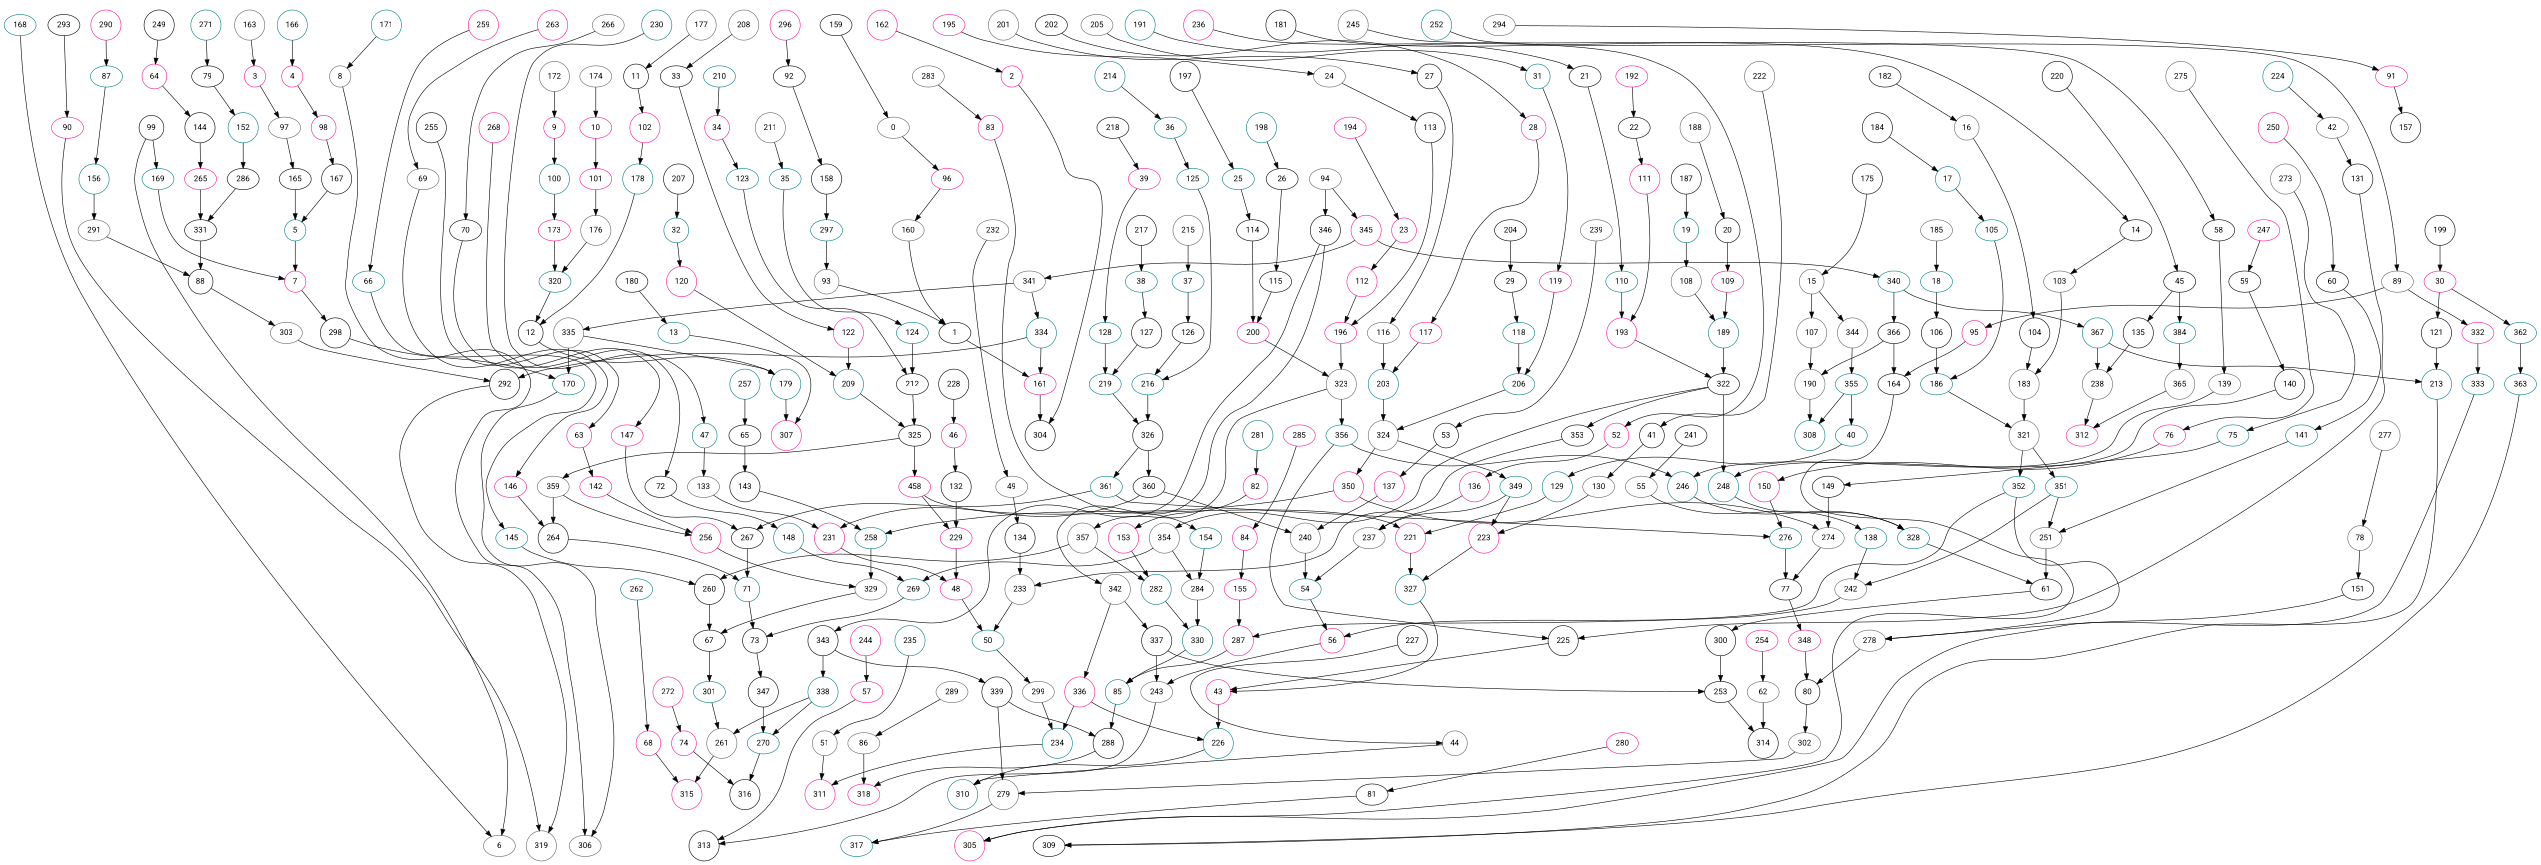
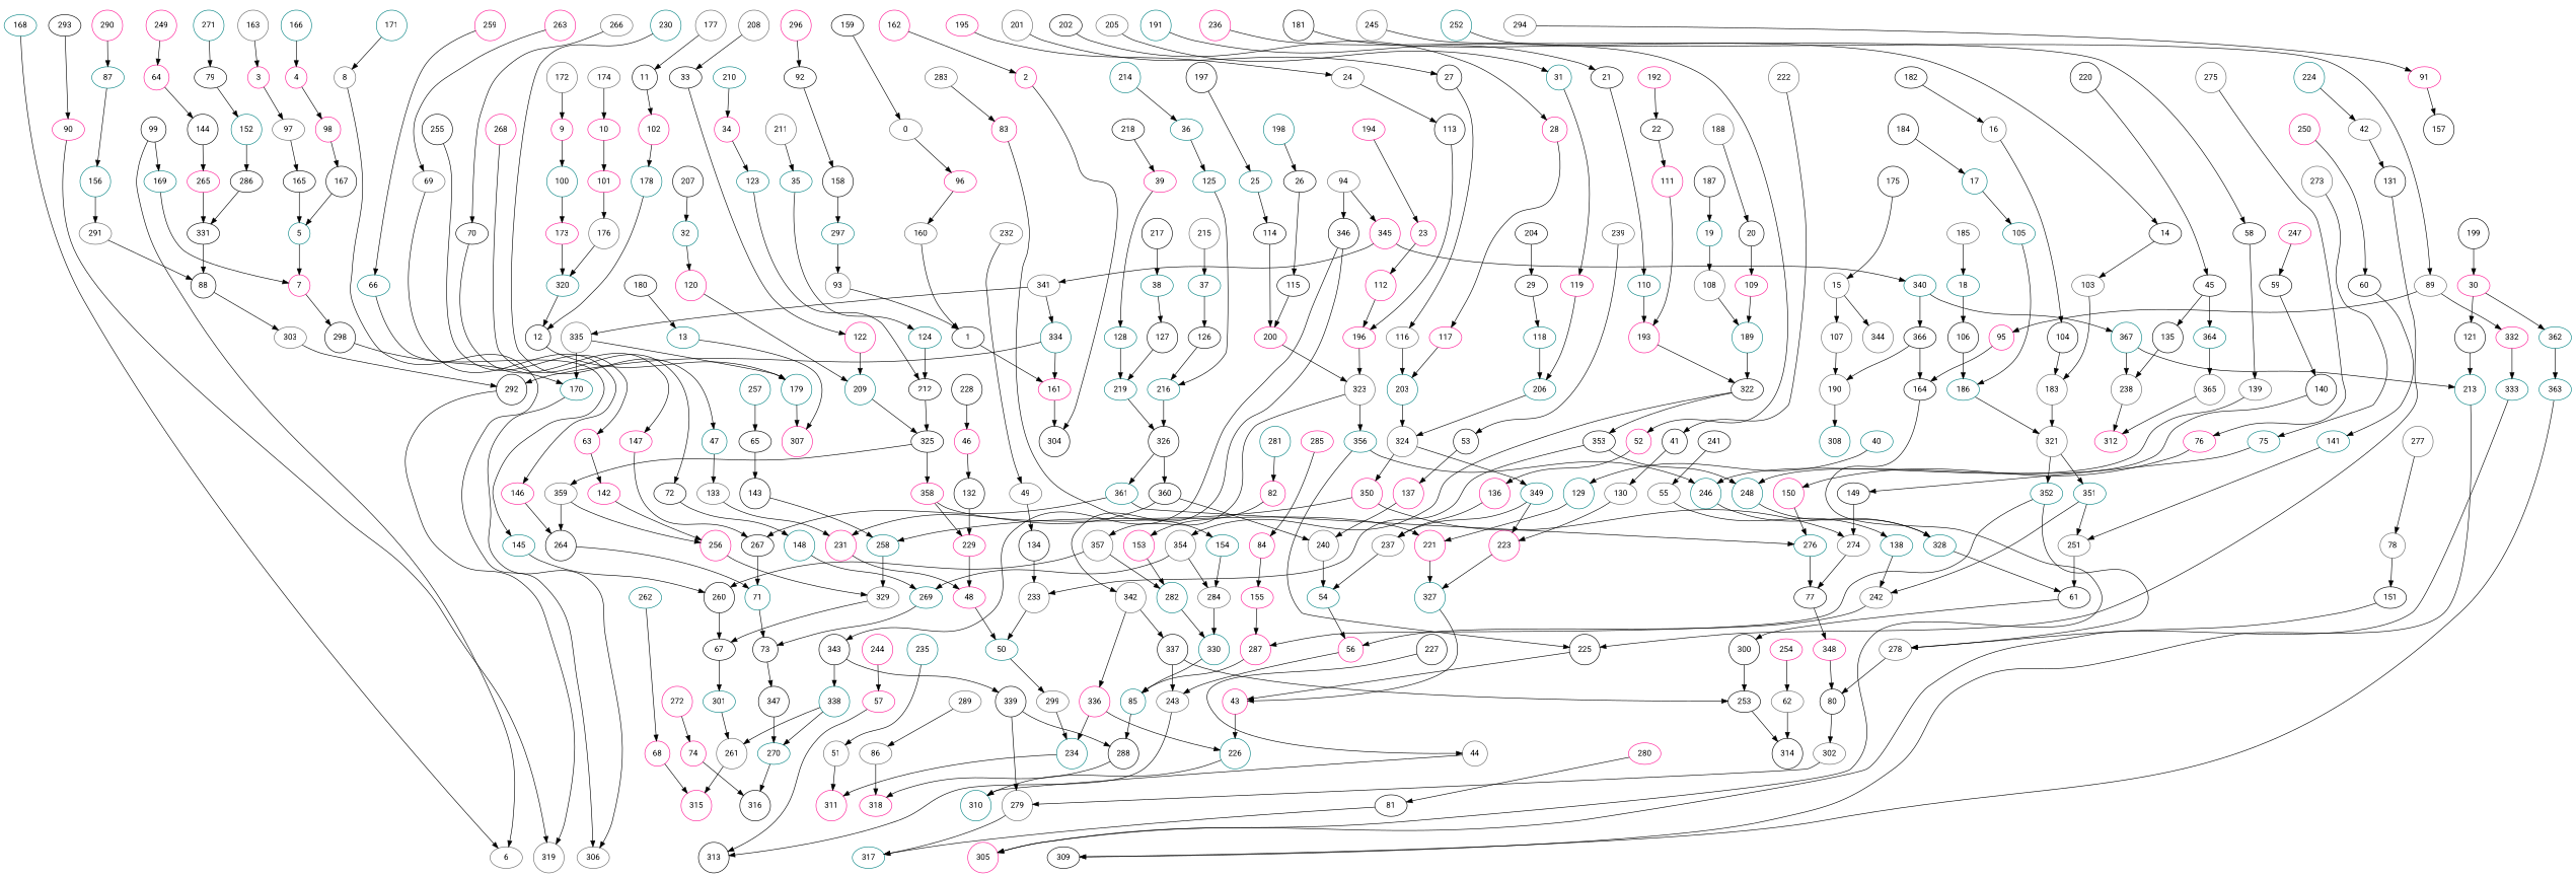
  digraph {
    fontname=Roboto
    node [color=black fontname=Roboto shape=circle]
    edge [fontname=Roboto weight=0]
    0 [color=gray40 shape=ellipse]
    96 [color=deeppink shape=ellipse]
    160 [color=gray40 shape=ellipse]
    1 [shape=ellipse]
    161 [color=deeppink shape=ellipse]
    304
    2 [color=deeppink]
    3 [color=deeppink]
    97 [color=gray40 shape=ellipse]
    165 [shape=ellipse]
    4 [color=deeppink]
    98 [color=deeppink]
    167
    5 [color=teal]
    7 [color=deeppink]
    298
    6 [color=gray40 shape=ellipse]
    99
    169 [color=teal shape=ellipse]
    170 [color=teal shape=ellipse]
    8 [color=gray40]
    306 [color=gray40 shape=ellipse]
    9 [color=deeppink]
    100 [color=teal]
    173 [color=deeppink shape=ellipse]
    10 [color=deeppink shape=ellipse]
    101 [color=deeppink shape=ellipse]
    176 [color=gray40]
    102 [color=deeppink]
    11
    178 [color=teal]
    179 [color=teal]
    12
    307 [color=deeppink]
    13 [color=teal shape=ellipse]
    14 [shape=ellipse]
    103 [color=gray40 shape=ellipse]
    183 [color=gray40]
    15 [color=gray40]
    107 [color=gray40]
    344 [color=gray40]
    190 [color=gray40]
-   355 [color=teal shape=ellipse]
    16 [color=gray40]
    104
    17 [color=teal]
    105 [color=teal shape=ellipse]
    186 [color=teal shape=ellipse]
    18 [color=teal shape=ellipse]
    106
    19 [color=teal]
    108 [color=gray40]
    189 [color=teal]
    109 [color=deeppink shape=ellipse]
    20
    21 [shape=ellipse]
    110 [color=teal shape=ellipse]
    193 [color=deeppink]
    22 [shape=ellipse]
    111 [color=deeppink]
    23 [color=deeppink]
    112 [color=deeppink]
    196 [color=deeppink shape=ellipse]
    24 [color=gray40 shape=ellipse]
    113
    25 [color=teal shape=ellipse]
    114 [shape=ellipse]
    200 [color=deeppink shape=ellipse]
    26 [shape=ellipse]
    115 [shape=ellipse]
    116 [color=gray40 shape=ellipse]
    27
    203 [color=teal]
    28 [color=deeppink]
    117 [color=deeppink shape=ellipse]
    29 [shape=ellipse]
    118 [color=teal shape=ellipse]
    206 [color=teal shape=ellipse]
    30 [color=deeppink shape=ellipse]
    121
    362 [color=teal shape=ellipse]
    213 [color=teal]
    363 [color=teal shape=ellipse]
    31 [color=teal]
    119 [color=deeppink shape=ellipse]
    32 [color=teal]
    120 [color=deeppink]
    209 [color=teal]
    33 [shape=ellipse]
    122 [color=deeppink]
    34 [color=deeppink]
    123 [color=teal shape=ellipse]
    212 [shape=ellipse]
    35 [color=teal shape=ellipse]
    124 [color=teal shape=ellipse]
    36 [color=teal shape=ellipse]
    125 [color=teal shape=ellipse]
    216 [color=teal shape=ellipse]
    37 [color=teal shape=ellipse]
    126 [shape=ellipse]
    38 [color=teal shape=ellipse]
    127
    219 [color=teal shape=ellipse]
    39 [color=deeppink shape=ellipse]
    128 [color=teal shape=ellipse]
    40 [color=teal shape=ellipse]
    129 [color=teal]
    221 [color=deeppink]
    130 [color=gray40 shape=ellipse]
    41
    223 [color=deeppink]
    42 [color=gray40 shape=ellipse]
    131
    225
    43 [color=deeppink]
    226 [color=teal]
    310 [color=teal]
    44 [color=gray40]
    45 [shape=ellipse]
    135
-   364 [color=teal shape=ellipse label=384]
+   364 [color=teal shape=ellipse]
    238 [color=gray40]
    365 [color=gray40]
    46 [color=deeppink]
    132
    229 [color=deeppink shape=ellipse]
    47 [color=teal]
    133 [color=gray40 shape=ellipse]
    231 [color=deeppink]
    48 [color=deeppink shape=ellipse]
    50 [color=teal shape=ellipse]
    299 [color=gray40 shape=ellipse]
    49 [color=gray40 shape=ellipse]
    134
    233 [color=gray40]
    234 [color=teal]
    51 [color=gray40]
    311 [color=deeppink]
    52 [color=deeppink]
    136 [color=deeppink]
    237 [color=gray40 shape=ellipse]
    137 [color=deeppink]
    53
    240 [color=gray40]
    54 [color=teal shape=ellipse]
    56 [color=deeppink]
    243 [color=gray40 shape=ellipse]
    55 [color=gray40 shape=ellipse]
    138 [color=teal shape=ellipse]
    242 [color=gray40 shape=ellipse]
    313
    57 [color=deeppink shape=ellipse]
    58 [shape=ellipse]
    139 [color=gray40 shape=ellipse]
    246 [color=teal]
    59 [shape=ellipse]
    140
    248 [color=teal]
    60 [shape=ellipse]
    141 [color=teal shape=ellipse]
    251 [color=gray40 shape=ellipse]
    61 [shape=ellipse]
    300
    253 [shape=ellipse]
    62 [color=gray40 shape=ellipse]
    314
    63 [color=deeppink]
    142 [color=deeppink shape=ellipse]
    256 [color=deeppink]
    64 [color=deeppink]
    144
    265 [color=deeppink shape=ellipse]
    65 [shape=ellipse]
    143
    258 [color=teal shape=ellipse]
    66 [color=teal shape=ellipse]
    145 [color=teal shape=ellipse]
    260
    67 [shape=ellipse]
    301 [color=teal shape=ellipse]
    261 [color=gray40]
    68 [color=deeppink]
    315 [color=deeppink]
    69 [color=gray40 shape=ellipse]
    146 [color=deeppink shape=ellipse]
    264
    70 [shape=ellipse]
    147 [color=deeppink shape=ellipse]
    267 [shape=ellipse]
    71 [color=teal]
    73
    347
    72 [shape=ellipse]
    148 [color=teal]
    269 [color=teal shape=ellipse]
    270 [color=teal shape=ellipse]
    74 [color=deeppink]
    316
    75 [color=teal shape=ellipse]
    149 [shape=ellipse]
    274 [color=gray40 shape=ellipse]
    76 [color=deeppink shape=ellipse]
    150 [color=deeppink]
    276 [color=teal shape=ellipse]
    77 [shape=ellipse]
    348 [color=deeppink shape=ellipse]
    80
    78 [color=gray40]
    151 [shape=ellipse]
    278 [color=gray40 shape=ellipse]
    79 [shape=ellipse]
    152 [color=teal]
    286 [shape=ellipse]
    302 [color=gray40 shape=ellipse]
    279 [color=gray40]
    81 [shape=ellipse]
    317 [color=teal shape=ellipse]
    82 [color=deeppink]
    153 [color=deeppink]
    282 [color=teal]
    83 [color=deeppink]
    154 [color=teal shape=ellipse]
    284 [color=gray40 shape=ellipse]
    84 [color=deeppink]
    155 [color=deeppink shape=ellipse]
    287 [color=deeppink]
    85 [color=teal]
    288
    318 [color=deeppink shape=ellipse]
    86 [color=gray40 shape=ellipse]
    87 [color=teal shape=ellipse]
    156 [color=teal]
    291 [color=gray40 shape=ellipse]
    303 [color=gray40 shape=ellipse]
    88
    292
    89 [color=gray40 shape=ellipse]
    95 [color=deeppink]
    332 [color=deeppink shape=ellipse]
    164 [shape=ellipse]
    333 [color=teal shape=ellipse]
    90 [color=deeppink shape=ellipse]
    319 [color=gray40]
    91 [color=deeppink shape=ellipse]
    157
    92 [shape=ellipse]
    158
    297 [color=teal shape=ellipse]
    93 [color=gray40]
    94 [color=gray40 shape=ellipse]
    345 [color=deeppink]
    346
    340 [color=teal shape=ellipse]
    341 [color=gray40 shape=ellipse]
    342 [color=gray40]
    343
    305 [color=deeppink]
    320 [color=teal shape=ellipse]
    321 [color=gray40]
    308 [color=teal]
    322 [shape=ellipse]
    323 [color=gray40]
    324 [color=gray40]
    325 [shape=ellipse]
    309 [shape=ellipse]
    326
    327 [color=teal]
    312 [color=deeppink shape=ellipse]
    328 [color=teal shape=ellipse]
    329 [color=gray40 shape=ellipse]
    331 [shape=ellipse]
    330 [color=teal]
    159 [shape=ellipse]
    162 [color=deeppink]
    163 [color=gray40]
    166 [color=teal]
    168 [color=teal shape=ellipse]
    171 [color=teal]
    172 [color=gray40]
    174 [color=gray40 shape=ellipse]
    175
    177 [color=gray40]
    180 [shape=ellipse]
    181
    182 [shape=ellipse]
    351 [color=teal shape=ellipse]
    352 [color=teal shape=ellipse]
    184
    185 [color=gray40 shape=ellipse]
    187
    188 [color=gray40]
    353 [shape=ellipse]
    354 [color=gray40]
    191 [color=teal]
    192 [color=deeppink shape=ellipse]
    194 [color=deeppink shape=ellipse]
    195 [color=deeppink shape=ellipse]
    356 [color=teal shape=ellipse]
    357 [color=gray40]
    197
    198 [color=teal]
    199
    201 [color=gray40]
    202 [shape=ellipse]
    349 [color=teal shape=ellipse]
    350 [color=deeppink]
    204 [shape=ellipse]
    205 [color=gray40 shape=ellipse]
    207
    208 [color=gray40]
-   358 [color=deeppink shape=ellipse label=458]
+   358 [color=deeppink shape=ellipse]
    359 [color=gray40 shape=ellipse]
    210 [color=teal shape=ellipse]
    211 [color=gray40]
    214 [color=teal]
    215 [color=gray40]
    360 [shape=ellipse]
    361 [color=teal shape=ellipse]
    217
    218 [shape=ellipse]
    220
    222 [color=gray40]
    224 [color=teal]
    227
    228
    230 [color=teal]
    232 [color=gray40 shape=ellipse]
    235 [color=teal]
    236 [color=deeppink]
    239 [color=gray40 shape=ellipse]
    241 [shape=ellipse]
    244 [color=deeppink]
    245 [color=gray40]
    247 [color=deeppink shape=ellipse]
-   249
+   249 [color=deeppink]
    250 [color=deeppink]
    252 [color=teal]
    254 [color=deeppink shape=ellipse]
    255
    257 [color=teal]
    259 [color=deeppink]
    262 [color=teal shape=ellipse]
    263 [color=deeppink]
    266 [color=gray40 shape=ellipse]
    268 [color=deeppink]
    271 [color=teal]
    272 [color=deeppink]
    273 [color=gray40]
    275 [color=gray40]
    277 [color=gray40]
    280 [color=deeppink shape=ellipse]
    281 [color=teal]
    283 [color=gray40 shape=ellipse]
    285 [color=deeppink shape=ellipse]
    289 [color=gray40 shape=ellipse]
    290 [color=deeppink]
    293 [shape=ellipse]
    294 [color=gray40 shape=ellipse]
    296 [color=deeppink]
    334 [color=teal]
    335 [color=gray40]
    336 [color=deeppink]
    337
    338 [color=teal]
    339
    366 [shape=ellipse]
    367 [color=teal]
    0 -> 96
    96 -> 160
    160 -> 1
    1 -> 161 [weight=6]
    161 -> 304 [weight=1]
    2 -> 304
    3 -> 97
    97 -> 165
    165 -> 5 [weight=17]
    4 -> 98
    98 -> 167
    167 -> 5
    5 -> 7 [weight=23]
    7 -> 298 [weight=1]
    298 -> 170 [weight=2]
    99 -> 6
    99 -> 169
    169 -> 7
    170 -> 306
    8 -> 306
    9 -> 100 [weight=22]
    100 -> 173 [weight=20]
    173 -> 320 [weight=17]
    10 -> 101
    101 -> 176 [weight=22]
    176 -> 320 [weight=18]
    102 -> 178
    11 -> 102
    178 -> 12
    179 -> 307 [weight=1]
    12 -> 179 [weight=5]
    13 -> 307
    14 -> 103
    103 -> 183
    183 -> 321 [weight=6]
    15 -> 107 [weight=17]
    15 -> 344
    107 -> 190
-   344 -> 355
    190 -> 308 [weight=17]
-   355 -> 40 [weight=3]
-   355 -> 308 [weight=2]
    16 -> 104
    104 -> 183 [weight=1]
    17 -> 105
    105 -> 186
    186 -> 321
    18 -> 106 [weight=2]
    106 -> 186 [weight=2]
    19 -> 108 [weight=18]
    108 -> 189
    189 -> 322 [weight=3]
    109 -> 189
    20 -> 109 [weight=17]
    21 -> 110
    110 -> 193 [weight=1]
    193 -> 322
    22 -> 111
    111 -> 193
    23 -> 112 [weight=1]
    112 -> 196 [weight=7]
    196 -> 323 [weight=1]
    24 -> 113
    113 -> 196
    25 -> 114
    114 -> 200
    200 -> 323
    26 -> 115
    115 -> 200 [weight=1]
    116 -> 203 [weight=23]
    27 -> 116
    203 -> 324 [weight=17]
    28 -> 117
    117 -> 203 [weight=20]
    29 -> 118
    118 -> 206 [weight=18]
    206 -> 324
    30 -> 121
    30 -> 362
    121 -> 213
    362 -> 363
    213 -> 309
    363 -> 309
    31 -> 119
    119 -> 206
    32 -> 120
    120 -> 209
    209 -> 325
    33 -> 122
    122 -> 209 [weight=17]
    34 -> 123
    123 -> 212
    212 -> 325 [weight=2]
    35 -> 124
    124 -> 212 [weight=17]
    36 -> 125
    125 -> 216
    216 -> 326 [weight=19]
    37 -> 126 [weight=18]
    126 -> 216
    38 -> 127
    127 -> 219
    219 -> 326
    39 -> 128
    128 -> 219 [weight=2]
    40 -> 129
    129 -> 221 [weight=2]
    221 -> 327 [weight=7]
    130 -> 223
    41 -> 130 [weight=1]
    223 -> 327 [weight=1]
    42 -> 131
    131 -> 225
    225 -> 43
    43 -> 226 [weight=4]
    226 -> 310
    44 -> 310
    45 -> 135
    45 -> 364 [weight=18]
    135 -> 238
    364 -> 365 [weight=17]
    238 -> 312
    365 -> 312 [weight=1]
    46 -> 132
    132 -> 229 [weight=23]
    229 -> 48 [weight=3]
    47 -> 133
    133 -> 231
    231 -> 48
    48 -> 50 [weight=1]
    50 -> 299
    299 -> 234 [weight=1]
    49 -> 134
    134 -> 233
    233 -> 50 [weight=1]
    234 -> 311
    51 -> 311
    52 -> 136
    136 -> 237
    237 -> 54 [weight=7]
    137 -> 240
    53 -> 137
    240 -> 54 [weight=17]
    54 -> 56
    56 -> 243 [weight=2]
    243 -> 313
    55 -> 138
    138 -> 242
    242 -> 56 [weight=2]
    57 -> 313
    58 -> 139
    139 -> 246
    246 -> 328
    59 -> 140
    140 -> 248
    248 -> 328 [weight=1]
    60 -> 141
    141 -> 251
    251 -> 61 [weight=17]
    61 -> 300 [weight=5]
    300 -> 253 [weight=17]
    253 -> 314
    62 -> 314 [weight=34]
    63 -> 142
    142 -> 256
    256 -> 329 [weight=1]
    64 -> 144
    144 -> 265
    265 -> 331 [weight=19]
    65 -> 143 [weight=22]
    143 -> 258
    258 -> 329 [weight=8]
    66 -> 145
    145 -> 260 [weight=1]
    260 -> 67 [weight=2]
    67 -> 301 [weight=1]
    301 -> 261
    261 -> 315
    68 -> 315
    69 -> 146
    146 -> 264 [weight=4]
    264 -> 71 [weight=4]
    70 -> 147
    147 -> 267
    267 -> 71 [weight=1]
    71 -> 73 [weight=1]
    73 -> 347
    347 -> 270 [weight=3]
    72 -> 148
    148 -> 269
    269 -> 73 [weight=1]
    270 -> 316
    74 -> 316
    75 -> 149
    149 -> 274 [weight=18]
    274 -> 77 [weight=1]
    76 -> 150 [weight=1]
    150 -> 276
    276 -> 77 [weight=3]
    77 -> 348 [weight=1]
    348 -> 80 [weight=6]
    80 -> 302
    78 -> 151
    151 -> 278
    278 -> 80 [weight=6]
    79 -> 152
    152 -> 286 [weight=29]
    286 -> 331
    302 -> 279
    279 -> 317
    81 -> 317
    82 -> 153 [weight=1]
    153 -> 282
    282 -> 330
    83 -> 154
    154 -> 284 [weight=2]
    284 -> 330 [weight=3]
    84 -> 155
    155 -> 287
    287 -> 85 [weight=3]
    85 -> 288 [weight=1]
    288 -> 318
    86 -> 318 [weight=1]
    87 -> 156
    156 -> 291 [weight=17]
    291 -> 88 [weight=1]
    303 -> 292
    88 -> 303
    292 -> 319
    89 -> 95
    89 -> 332
    95 -> 164
    332 -> 333 [weight=2]
    164 -> 305
    333 -> 305
    90 -> 319
    91 -> 157
    92 -> 158
    158 -> 297 [weight=2]
    297 -> 93 [weight=2]
    93 -> 1
    94 -> 345
    94 -> 346 [weight=5]
    345 -> 340
    345 -> 341
    346 -> 342 [weight=1]
    346 -> 343
    340 -> 366 [weight=3]
    340 -> 367
    341 -> 334 [weight=1]
    341 -> 335 [weight=1]
    342 -> 336
    342 -> 337 [weight=5]
    343 -> 338 [weight=3]
    343 -> 339
    320 -> 12 [weight=1]
    321 -> 351 [weight=1]
    321 -> 352 [weight=2]
    322 -> 353 [weight=3]
    322 -> 354
    323 -> 356 [weight=1]
    323 -> 357
    324 -> 349 [weight=2]
    324 -> 350 [weight=22]
    325 -> 358 [weight=19]
    325 -> 359 [weight=9]
    326 -> 360 [weight=1]
    326 -> 361 [weight=2]
    327 -> 43
    328 -> 61 [weight=2]
    329 -> 67
    331 -> 88 [weight=2]
    330 -> 85
    159 -> 0
    162 -> 2
    163 -> 3
    166 -> 4 [weight=34]
    168 -> 6
    171 -> 8
    172 -> 9 [weight=20]
    174 -> 10 [weight=23]
    175 -> 15
    177 -> 11
    180 -> 13
    181 -> 14
    182 -> 16
    351 -> 242 [weight=1]
    351 -> 251
    352 -> 278
    352 -> 287
    184 -> 17
    185 -> 18 [weight=20]
    187 -> 19 [weight=23]
    188 -> 20
    353 -> 233
-   322 -> 248 [weight=8]
+   353 -> 248 [weight=8]
    354 -> 269
    354 -> 284
    191 -> 21
    192 -> 22
    194 -> 23
    195 -> 24
    356 -> 225
    356 -> 246 [weight=4]
    357 -> 260 [weight=4]
    357 -> 282
    197 -> 25
    198 -> 26
    199 -> 30 [weight=17]
    201 -> 27
    202 -> 28
    349 -> 223 [weight=1]
    349 -> 237 [weight=6]
    350 -> 258 [weight=1]
    350 -> 274
    204 -> 29 [weight=23]
    205 -> 31
    207 -> 32
    208 -> 33
    358 -> 221 [weight=17]
    358 -> 229
    359 -> 256
    359 -> 264 [weight=4]
    210 -> 34
    211 -> 35
    214 -> 36
    215 -> 37 [weight=21]
    360 -> 231
    360 -> 240 [weight=5]
    361 -> 267 [weight=1]
    361 -> 276
    217 -> 38 [weight=18]
    218 -> 39
    220 -> 45
    222 -> 41
    224 -> 42
    227 -> 44
    228 -> 46 [weight=17]
    230 -> 47
    232 -> 49
    235 -> 51
    236 -> 52
    239 -> 53
    241 -> 55
    244 -> 57
    245 -> 58
    247 -> 59
    249 -> 64
    250 -> 60
    252 -> 89
    254 -> 62
    255 -> 63
    257 -> 65 [weight=19]
    259 -> 66
    262 -> 68
    263 -> 69
    266 -> 70
    268 -> 72
    271 -> 79
    272 -> 74
    273 -> 75
    275 -> 76
    277 -> 78
    280 -> 81
    281 -> 82
    283 -> 83
    285 -> 84
    289 -> 86
    290 -> 87
    293 -> 90
    294 -> 91
    296 -> 92
    334 -> 161 [weight=2]
    334 -> 292 [weight=1]
    335 -> 170 [weight=10]
    335 -> 179
    336 -> 226 [weight=3]
    336 -> 234 [weight=1]
    337 -> 243 [weight=17]
    337 -> 253 [weight=4]
    338 -> 261
    338 -> 270
    339 -> 279
    339 -> 288 [weight=1]
    366 -> 190 [weight=1]
    366 -> 164 [weight=7]
    367 -> 213
    367 -> 238 [weight=4]
  }
